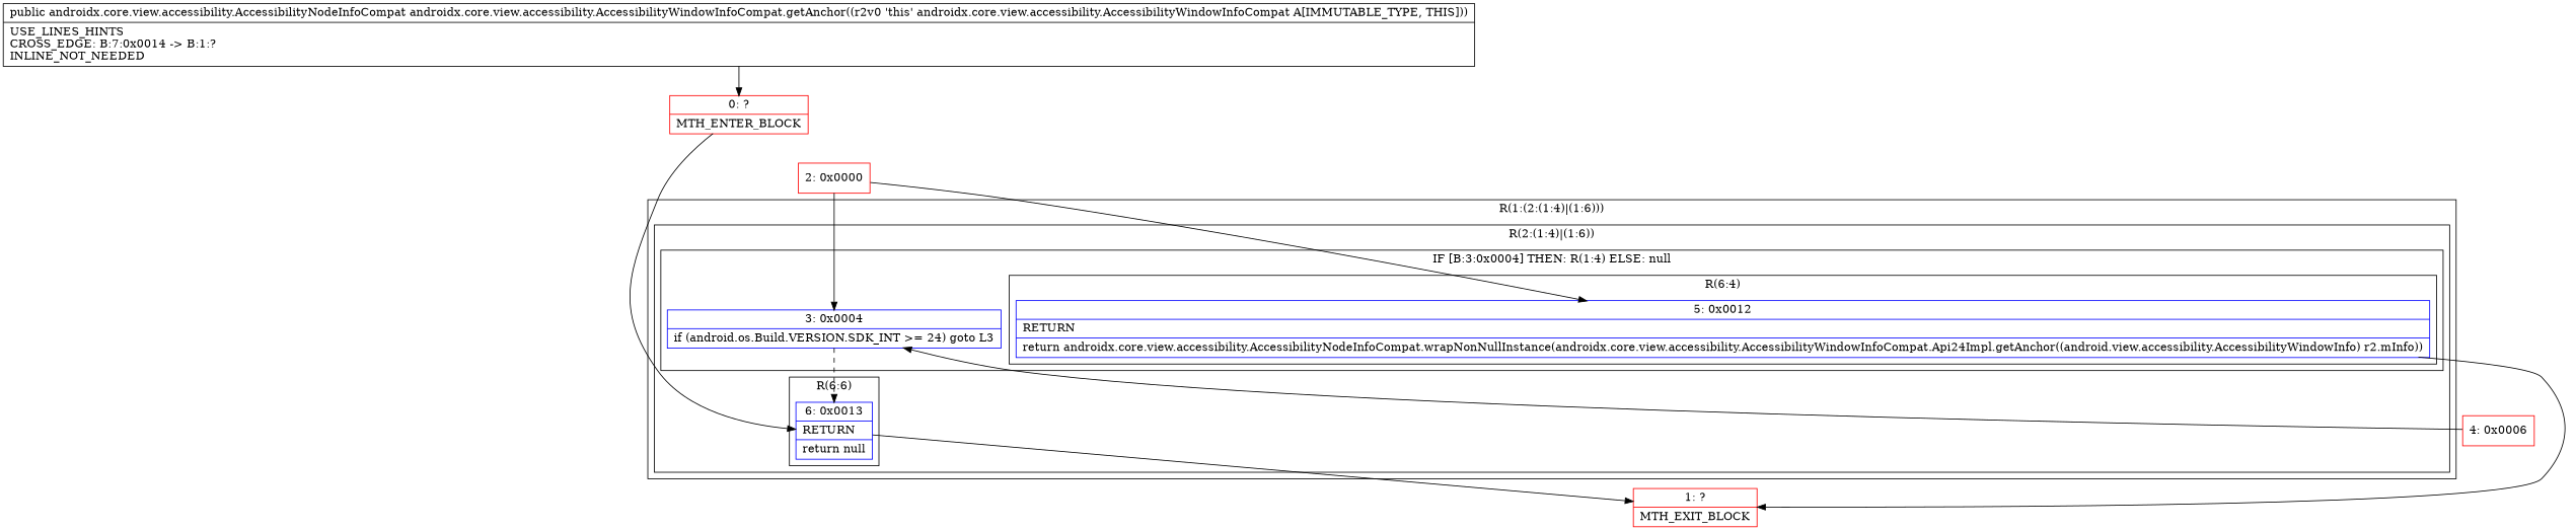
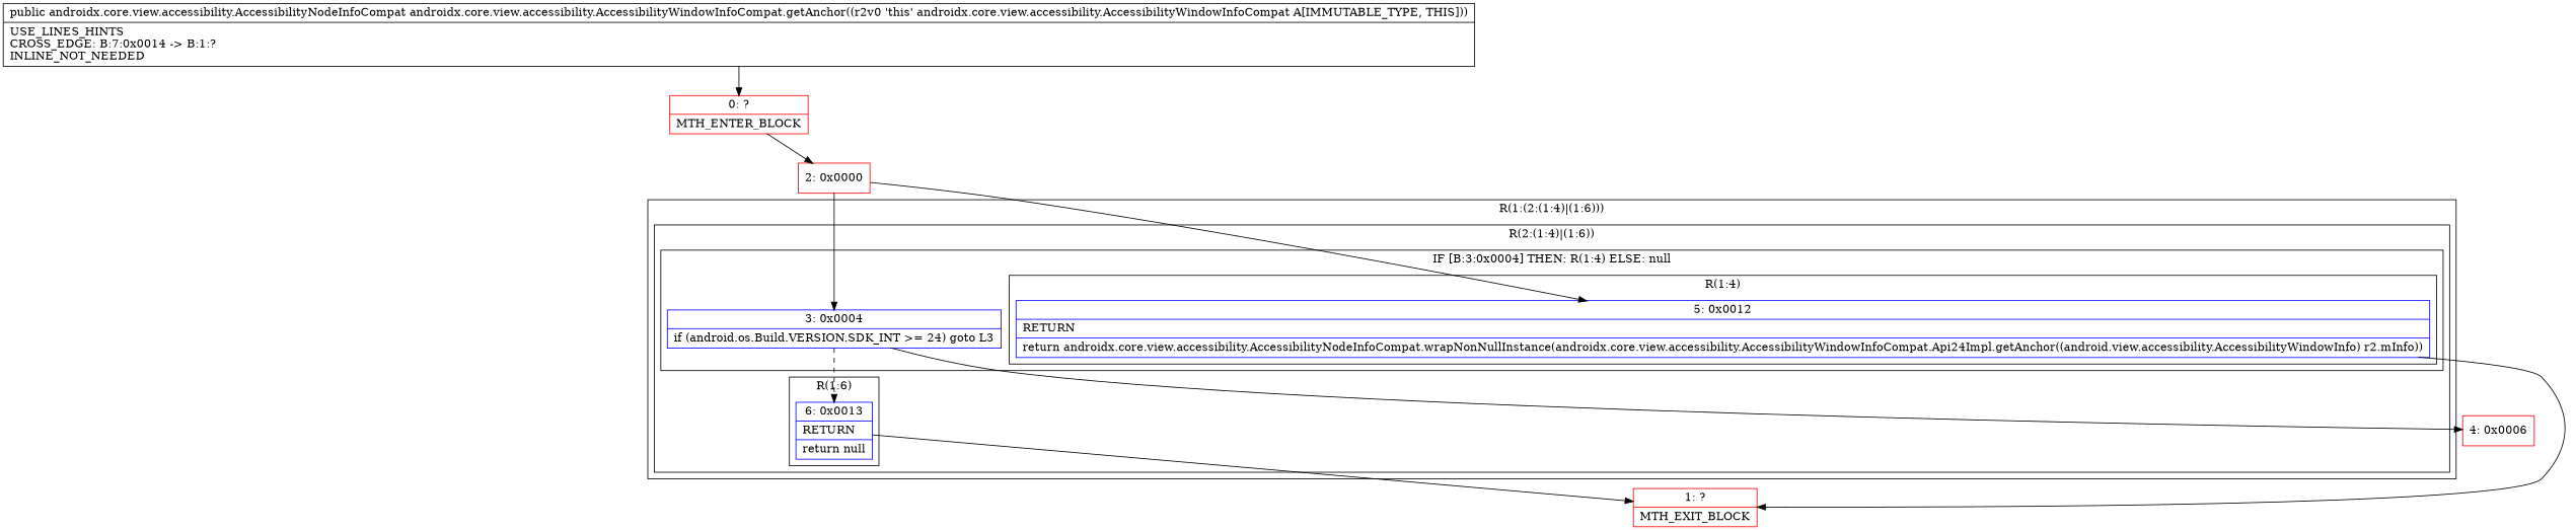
  digraph {
    node [color=red shape=record]
    n1 [color=blue label="{5\:\ 0x0012|RETURN\l|return androidx.core.view.accessibility.AccessibilityNodeInfoCompat.wrapNonNullInstance(androidx.core.view.accessibility.AccessibilityWindowInfoCompat.Api24Impl.getAnchor((android.view.accessibility.AccessibilityWindowInfo) r2.mInfo))\l}"]
    n2 [color=blue label="{3\:\ 0x0004|if (android.os.Build.VERSION.SDK_INT \>= 24) goto L3\l}"]
    n3 [color=blue label="{6\:\ 0x0013|RETURN\l|return null\l}"]
    n4 [label="{1\:\ ?|MTH_EXIT_BLOCK\l}"]
    n5 [label="{4\:\ 0x0006}"]
    n6 [label="{0\:\ ?|MTH_ENTER_BLOCK\l}"]
    n7 [label="{2\:\ 0x0000}"]
    n8 [label="{public androidx.core.view.accessibility.AccessibilityNodeInfoCompat androidx.core.view.accessibility.AccessibilityWindowInfoCompat.getAnchor((r2v0 'this' androidx.core.view.accessibility.AccessibilityWindowInfoCompat A[IMMUTABLE_TYPE, THIS]))  | USE_LINES_HINTS\lCROSS_EDGE: B:7:0x0014 \-\> B:1:?\lINLINE_NOT_NEEDED\l}" color=""]
    subgraph cluster_1 {
      label="R(1:(2:(1:4)|(1:6)))"
      subgraph cluster_2 {
        label="R(2:(1:4)|(1:6))"
        subgraph cluster_3 {
          label="IF [B:3:0x0004] THEN: R(1:4) ELSE: null"
          n2
          subgraph cluster_4 {
-           label="R(6:4)"
+           label="R(1:4)"
            n1
          }
        }
        subgraph cluster_5 {
-         label="R(6:6)"
+         label="R(1:6)"
          n3
        }
      }
    }
    n1 -> n4
    n2 -> n3 [style=dashed]
-   n5 -> n2
+   n2 -> n5
    n3 -> n4
-   n6 -> n3
+   n6 -> n7
    n7 -> n1
    n7 -> n2
    n8 -> n6
  }
